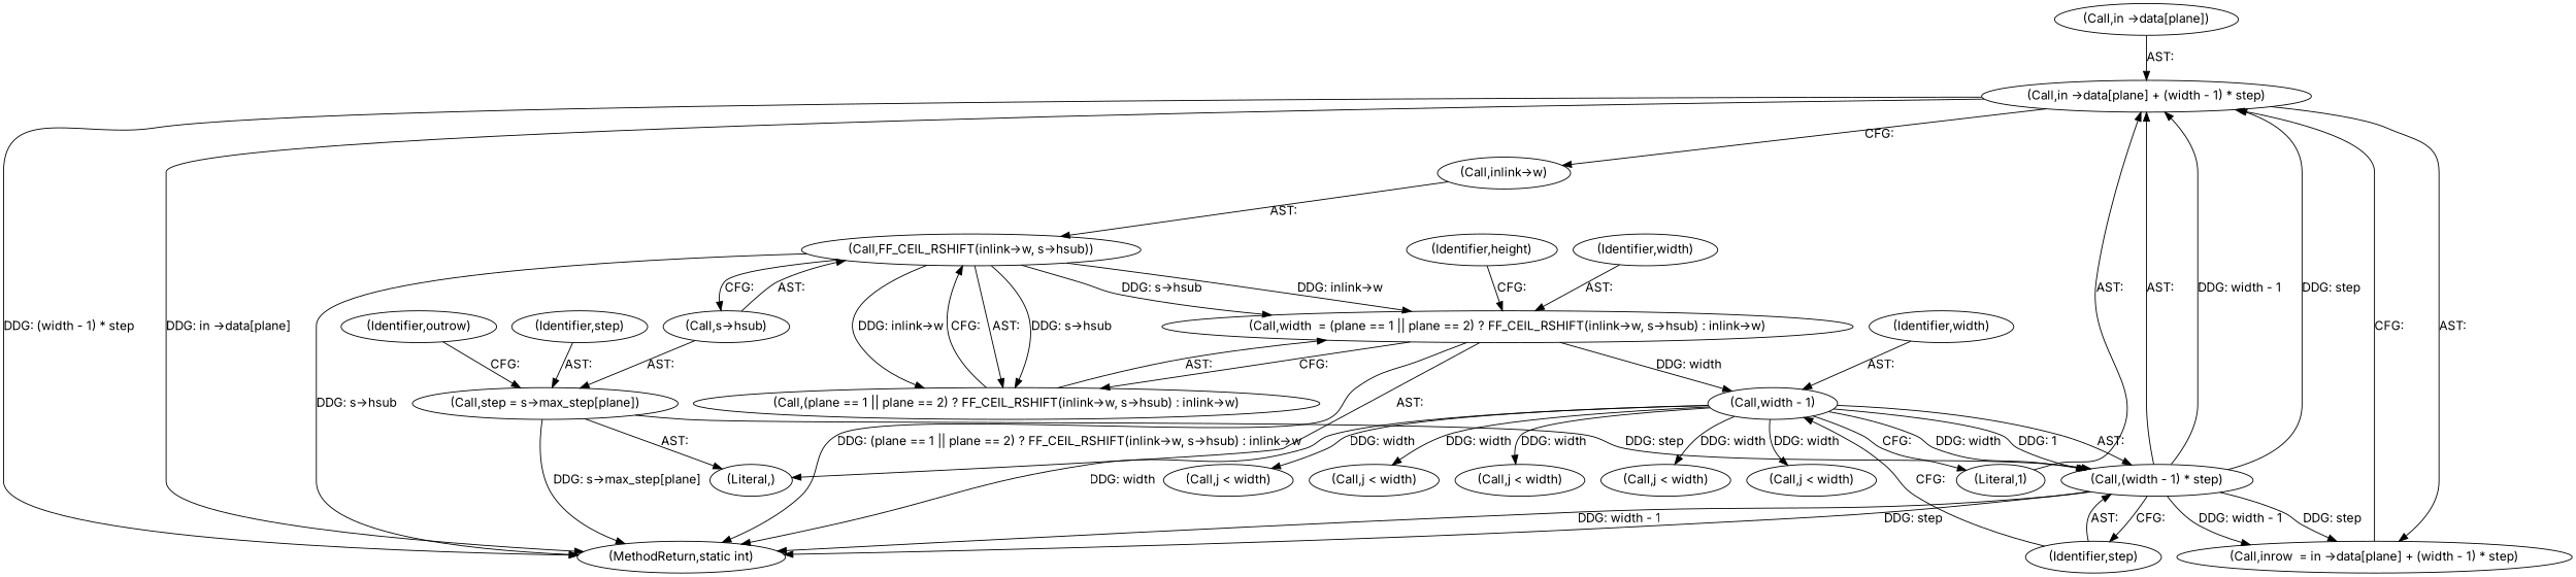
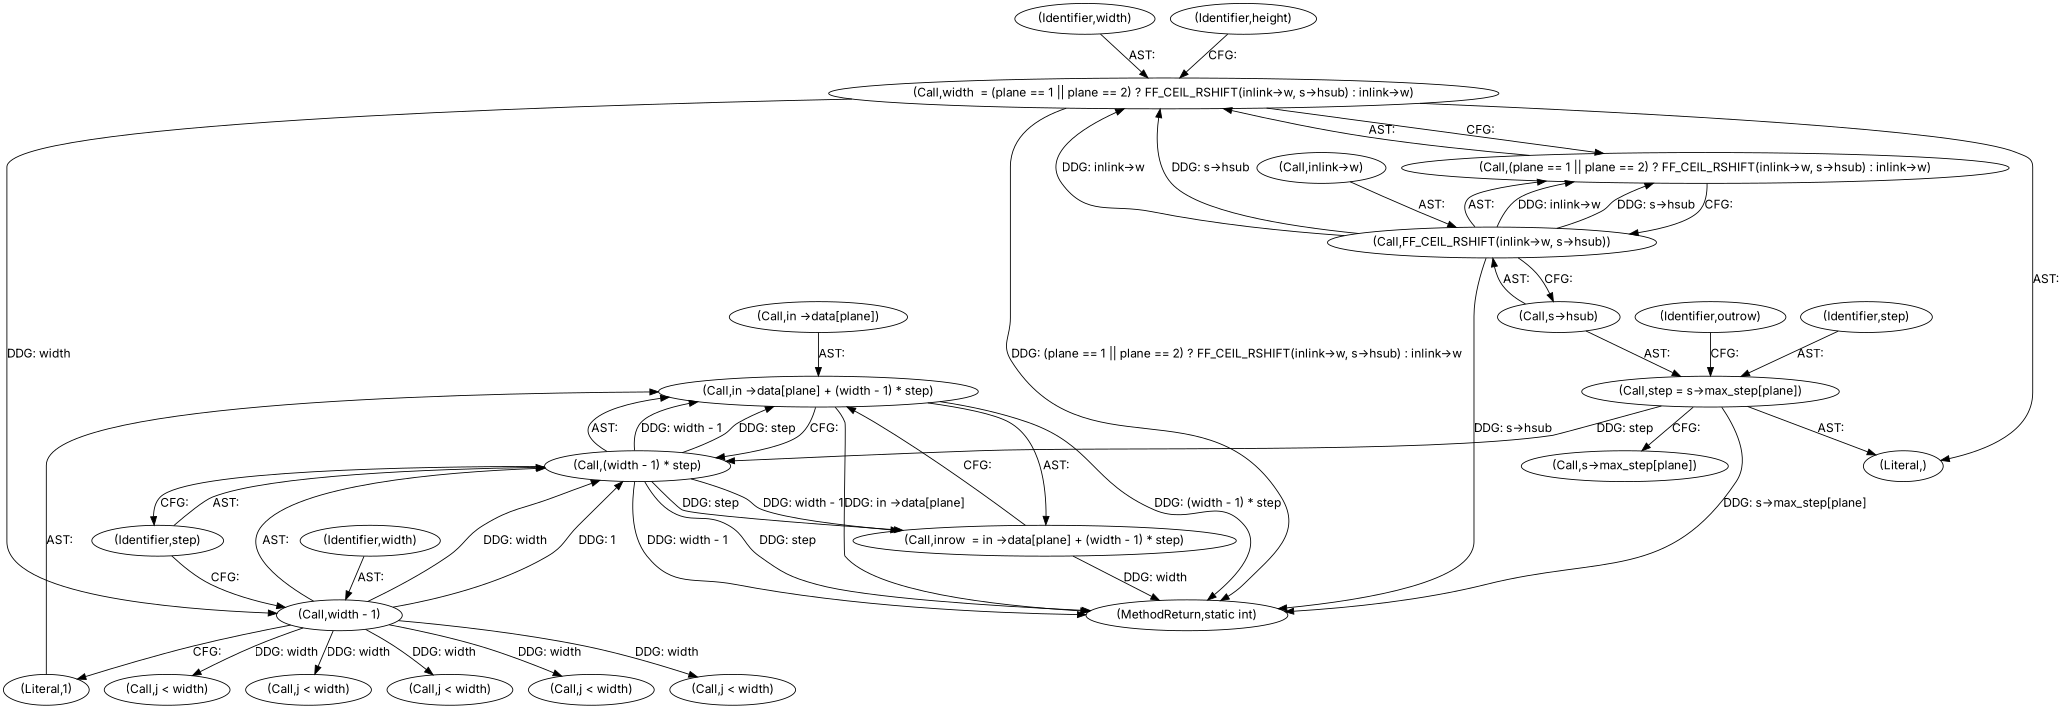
  digraph {
    fontname=Inter
    node [fontname=Inter]
    edge [fontname=Inter]
    n1 [label="(Call,in ->data[plane] + (width - 1) * step)"]
    n2 [label="(Call,(width - 1) * step)"]
    n3 [label="(Call,inrow  = in ->data[plane] + (width - 1) * step)"]
    n4 [label="(MethodReturn,static int)"]
    n5 [label="(Identifier,step)"]
    n6 [label="(Call,width - 1)"]
    n7 [label="(Call,j < width)"]
    n8 [label="(Literal,1)"]
    n9 [label="(Call,j < width)"]
    n10 [label="(Call,j < width)"]
    n11 [label="(Call,j < width)"]
    n12 [label="(Call,j < width)"]
    n13 [label="(Call,width  = (plane == 1 || plane == 2) ? FF_CEIL_RSHIFT(inlink->w, s->hsub) : inlink->w)"]
    n14 [label="(Literal,)"]
    n15 [label="(Call,(plane == 1 || plane == 2) ? FF_CEIL_RSHIFT(inlink->w, s->hsub) : inlink->w)"]
    n16 [label="(Call,FF_CEIL_RSHIFT(inlink->w, s->hsub))"]
    n17 [label="(Call,s->hsub)"]
    n18 [label="(Call,step = s->max_step[plane])"]
+   n19 [label="(Call,s->max_step[plane])"]
    n20 [label="(Call,in ->data[plane])"]
    n21 [label="(Identifier,outrow)"]
    n22 [label="(Identifier,width)"]
    n23 [label="(Identifier,width)"]
    n24 [label="(Call,inlink->w)"]
    n25 [label="(Identifier,step)"]
    n26 [label="(Identifier,height)"]
-   n1 -> n24 [label="CFG: "]
+   n1 -> n2 [label="CFG: "]
    n1 -> n3 [label="AST: "]
    n1 -> n4 [label="DDG: (width - 1) * step"]
    n1 -> n4 [label="DDG: in ->data[plane]"]
    n2 -> n1 [label="AST: "]
    n2 -> n1 [label="DDG: width - 1"]
    n2 -> n1 [label="DDG: step"]
    n2 -> n3 [label="DDG: width - 1"]
    n2 -> n3 [label="DDG: step"]
    n2 -> n4 [label="DDG: width - 1"]
    n2 -> n4 [label="DDG: step"]
    n2 -> n5 [label="CFG: "]
    n3 -> n1 [label="CFG: "]
    n5 -> n2 [label="AST: "]
    n5 -> n6 [label="CFG: "]
    n6 -> n2 [label="AST: "]
    n6 -> n2 [label="DDG: width"]
    n6 -> n2 [label="DDG: 1"]
-   n6 -> n4 [label="DDG: width"]
+   n3 -> n4 [label="DDG: width"]
    n6 -> n7 [label="DDG: width"]
    n6 -> n8 [label="CFG: "]
    n6 -> n9 [label="DDG: width"]
    n6 -> n10 [label="DDG: width"]
    n6 -> n11 [label="DDG: width"]
    n6 -> n12 [label="DDG: width"]
    n8 -> n1 [label="AST: "]
    n13 -> n4 [label="DDG: (plane == 1 || plane == 2) ? FF_CEIL_RSHIFT(inlink->w, s->hsub) : inlink->w"]
    n13 -> n6 [label="DDG: width"]
    n13 -> n14 [label="AST: "]
    n13 -> n15 [label="CFG: "]
    n15 -> n13 [label="AST: "]
    n15 -> n16 [label="CFG: "]
    n16 -> n4 [label="DDG: s->hsub"]
    n16 -> n13 [label="DDG: inlink->w"]
    n16 -> n13 [label="DDG: s->hsub"]
    n16 -> n15 [label="AST: "]
    n16 -> n15 [label="DDG: inlink->w"]
    n16 -> n15 [label="DDG: s->hsub"]
    n16 -> n17 [label="CFG: "]
    n17 -> n16 [label="AST: "]
    n17 -> n18 [label="AST: "]
    n18 -> n2 [label="DDG: step"]
    n18 -> n4 [label="DDG: s->max_step[plane]"]
    n18 -> n14 [label="AST: "]
+   n18 -> n19 [label="CFG: "]
    n20 -> n1 [label="AST: "]
    n21 -> n18 [label="CFG: "]
    n22 -> n13 [label="AST: "]
    n23 -> n6 [label="AST: "]
    n24 -> n16 [label="AST: "]
    n25 -> n18 [label="AST: "]
    n26 -> n13 [label="CFG: "]
  }
